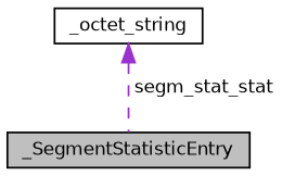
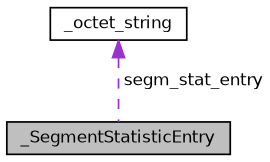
  digraph {
    node [color=black fontname=Helvetica fontsize=10 shape=record style=filled]
    n1 [fillcolor=grey75 fontcolor=black height=0.2 label=_SegmentStatisticEntry width=0.4]
    n2 [fillcolor=white height=0.2 label=_octet_string width=0.4]
-   n2 -> n1 [color=darkorchid3 dir=back fontname=Helvetica fontsize=10 label=" segm_stat_stat" labelfontname=Helvetica labelfontsize=10 style=dashed]
+   n2 -> n1 [color=darkorchid3 dir=back fontname=Helvetica fontsize=10 label=" segm_stat_entry" labelfontname=Helvetica labelfontsize=10 style=dashed]
  }
